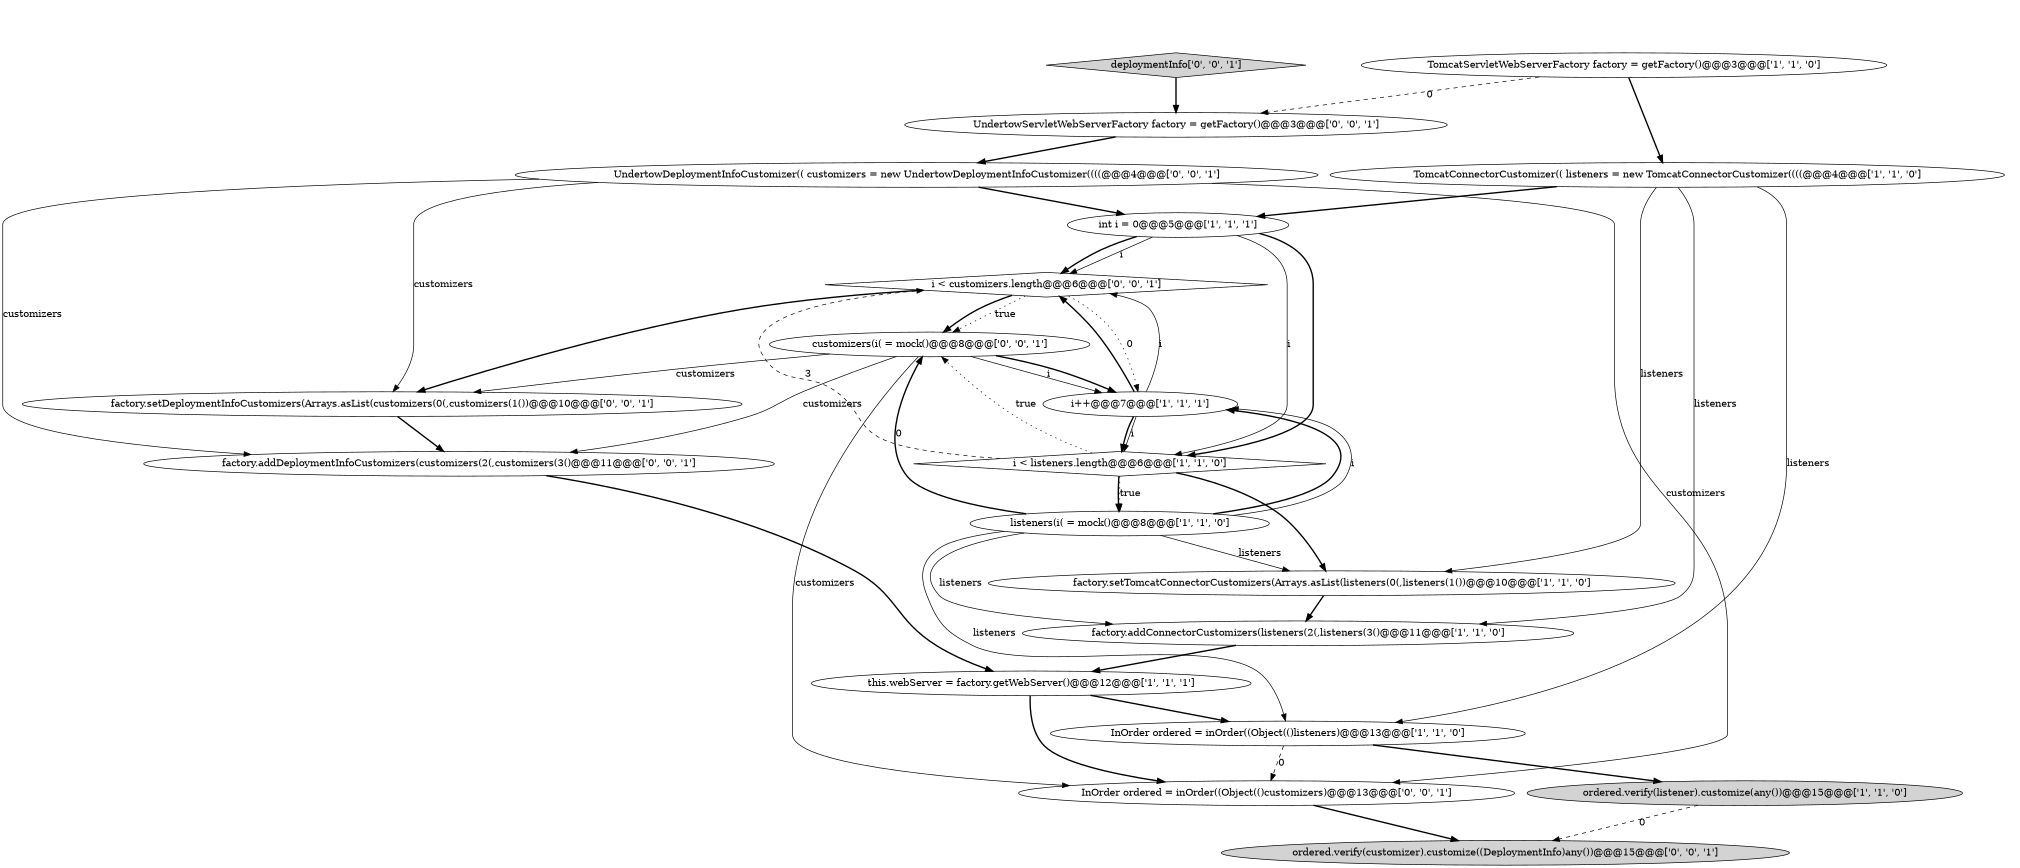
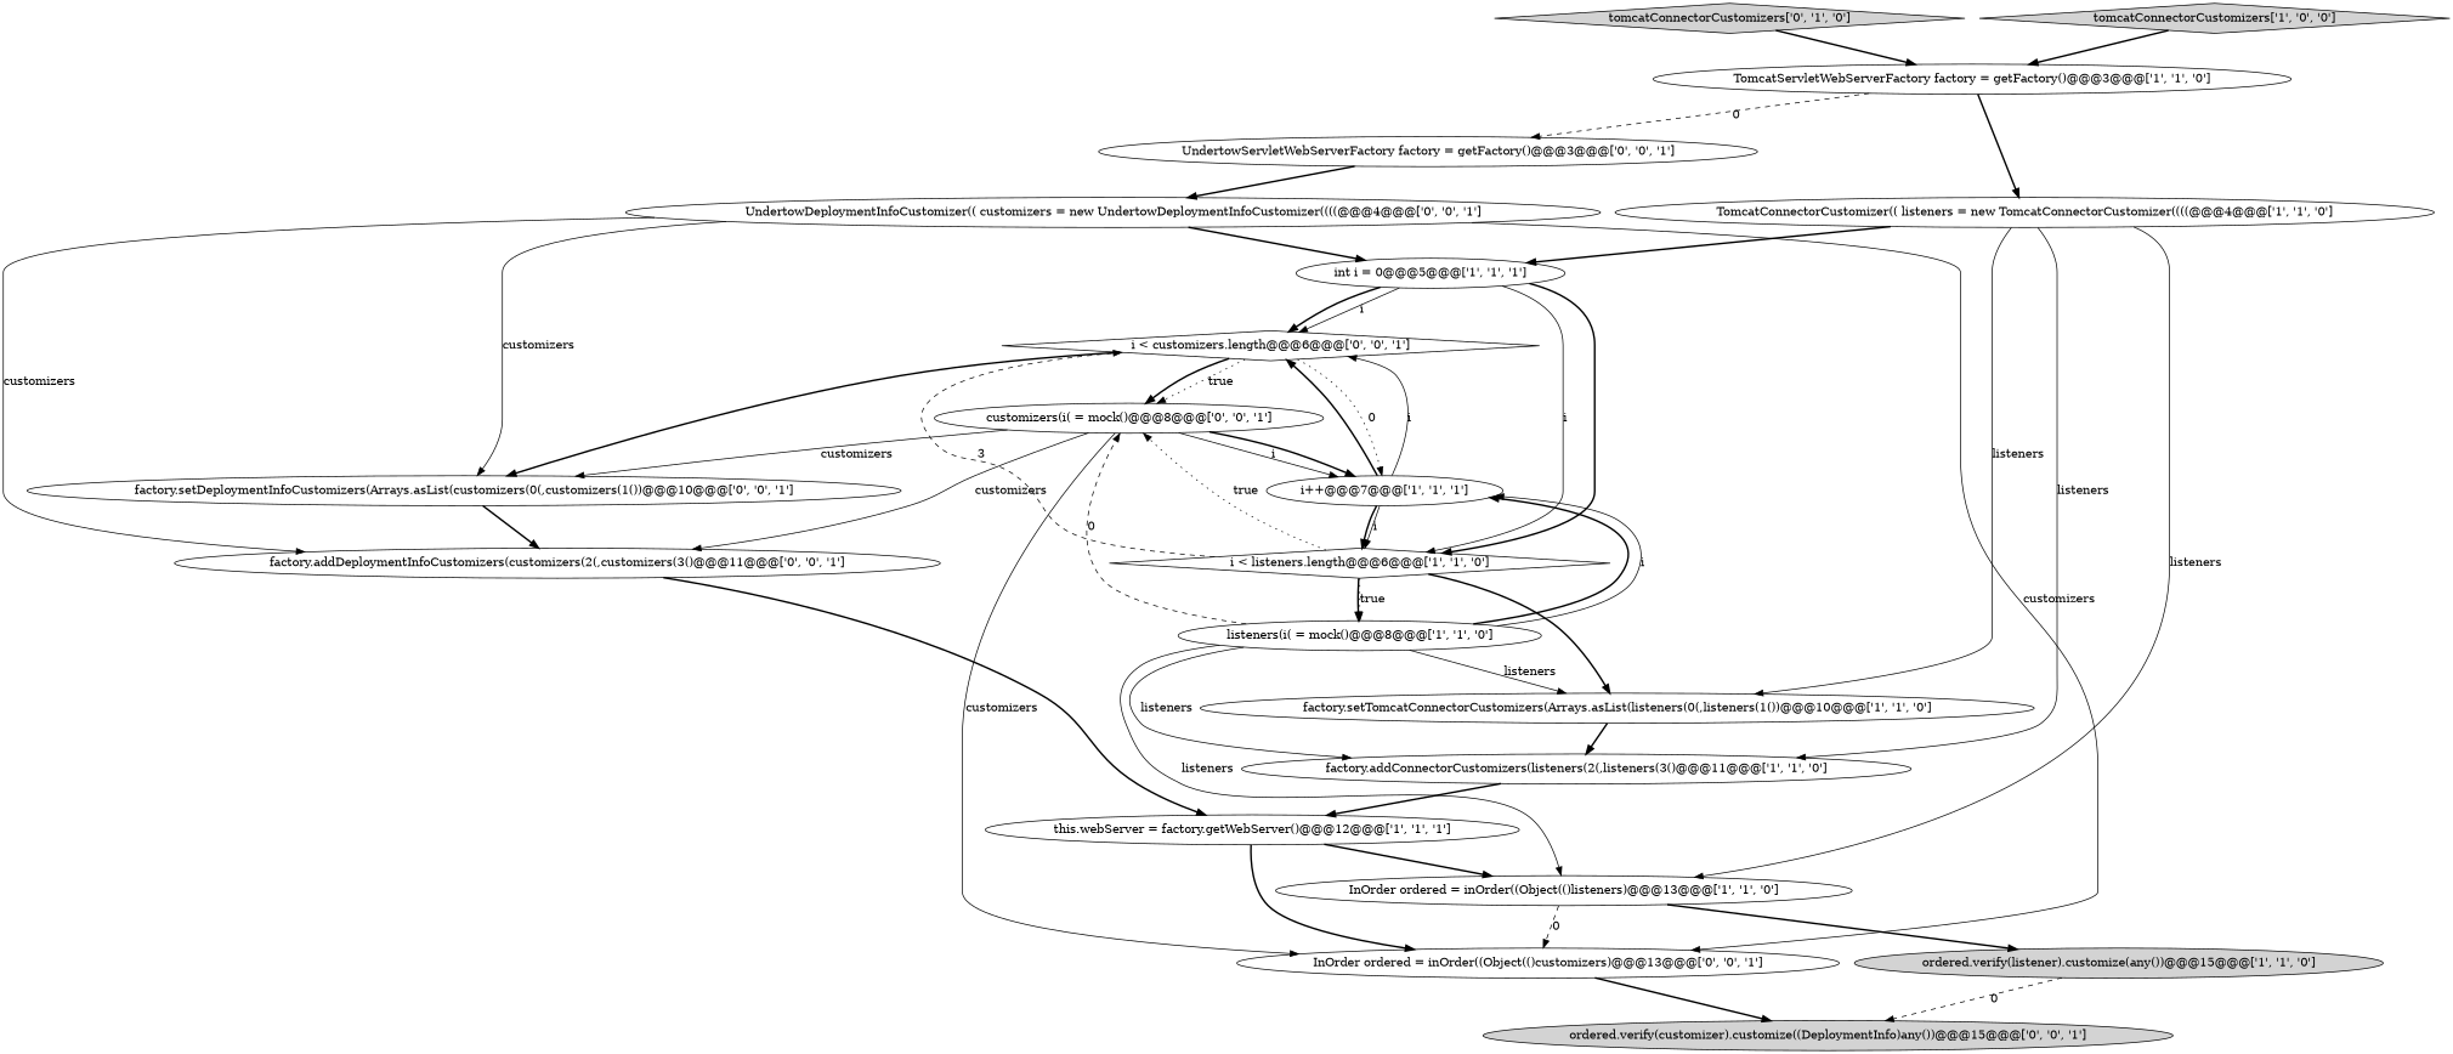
  digraph {
    node [fillcolor=white shape=ellipse style=filled]
    edge [style=bold]
-   n1 [fillcolor=lightgray label="deploymentInfo['0', '0', '1']" shape=diamond]
    n2 [label="UndertowServletWebServerFactory factory = getFactory()@@@3@@@['0', '0', '1']"]
    n3 [label="UndertowDeploymentInfoCustomizer(( customizers = new UndertowDeploymentInfoCustomizer((((@@@4@@@['0', '0', '1']"]
    n4 [label="customizers(i( = mock()@@@8@@@['0', '0', '1']"]
    n5 [label="factory.setDeploymentInfoCustomizers(Arrays.asList(customizers(0(,customizers(1())@@@10@@@['0', '0', '1']"]
    n6 [label="InOrder ordered = inOrder((Object(()customizers)@@@13@@@['0', '0', '1']"]
    n7 [label="i++@@@7@@@['1', '1', '1']"]
    n8 [label="factory.addDeploymentInfoCustomizers(customizers(2(,customizers(3()@@@11@@@['0', '0', '1']"]
    n9 [fillcolor=lightgray label="ordered.verify(customizer).customize((DeploymentInfo)any())@@@15@@@['0', '0', '1']"]
    n10 [label="i < customizers.length@@@6@@@['0', '0', '1']" shape=diamond]
    n11 [label="i < listeners.length@@@6@@@['1', '1', '0']" shape=diamond]
    n12 [label="this.webServer = factory.getWebServer()@@@12@@@['1', '1', '1']"]
    n13 [label="TomcatConnectorCustomizer(( listeners = new TomcatConnectorCustomizer((((@@@4@@@['1', '1', '0']"]
    n14 [label="InOrder ordered = inOrder((Object(()listeners)@@@13@@@['1', '1', '0']"]
    n15 [label="factory.setTomcatConnectorCustomizers(Arrays.asList(listeners(0(,listeners(1())@@@10@@@['1', '1', '0']"]
    n16 [label="int i = 0@@@5@@@['1', '1', '1']"]
    n17 [label="factory.addConnectorCustomizers(listeners(2(,listeners(3()@@@11@@@['1', '1', '0']"]
    n18 [fillcolor=lightgray label="ordered.verify(listener).customize(any())@@@15@@@['1', '1', '0']"]
+   n19 [fillcolor=lightgray label="tomcatConnectorCustomizers['0', '1', '0']" shape=diamond]
    n20 [label="TomcatServletWebServerFactory factory = getFactory()@@@3@@@['1', '1', '0']"]
    n21 [label="listeners(i( = mock()@@@8@@@['1', '1', '0']"]
-   n1 -> n2
+   n22 [fillcolor=lightgray label="tomcatConnectorCustomizers['1', '0', '0']" shape=diamond]
    n2 -> n3
    n3 -> n5 [label=customizers style=solid]
    n3 -> n6 [label=customizers style=solid]
    n3 -> n8 [label=customizers style=solid]
    n3 -> n16
    n4 -> n5 [label=customizers style=solid]
    n4 -> n6 [label=customizers style=solid]
    n4 -> n7 [label=i style=solid]
    n4 -> n7
    n4 -> n8 [label=customizers style=solid]
    n5 -> n8
    n6 -> n9
    n7 -> n10 [label=i style=solid]
    n7 -> n10
    n7 -> n11
    n7 -> n11 [label=i style=solid]
    n8 -> n12
    n10 -> n4 [label=true style=dotted]
    n10 -> n4
    n10 -> n5
    n10 -> n7 [label=0 style=dotted]
    n11 -> n4 [label=true style=dotted]
    n11 -> n10 [label=3 style=dashed]
    n11 -> n15
    n11 -> n21
    n11 -> n21 [label=true style=dotted]
    n12 -> n6
    n12 -> n14
    n13 -> n14 [label=listeners style=solid]
    n13 -> n15 [label=listeners style=solid]
    n13 -> n16
    n13 -> n17 [label=listeners style=solid]
    n14 -> n6 [label=0 style=dashed]
    n14 -> n18
    n15 -> n17
    n16 -> n10 [label=i style=solid]
    n16 -> n10
    n16 -> n11 [label=i style=solid]
    n16 -> n11
    n17 -> n12
    n18 -> n9 [label=0 style=dashed]
+   n19 -> n20
    n20 -> n2 [label=0 style=dashed]
    n20 -> n13
-   n21 -> n4 [label=0]
+   n21 -> n4 [label=0 style=dashed]
    n21 -> n7
    n21 -> n7 [label=i style=solid]
    n21 -> n14 [label=listeners style=solid]
    n21 -> n15 [label=listeners style=solid]
    n21 -> n17 [label=listeners style=solid]
+   n22 -> n20
  }
